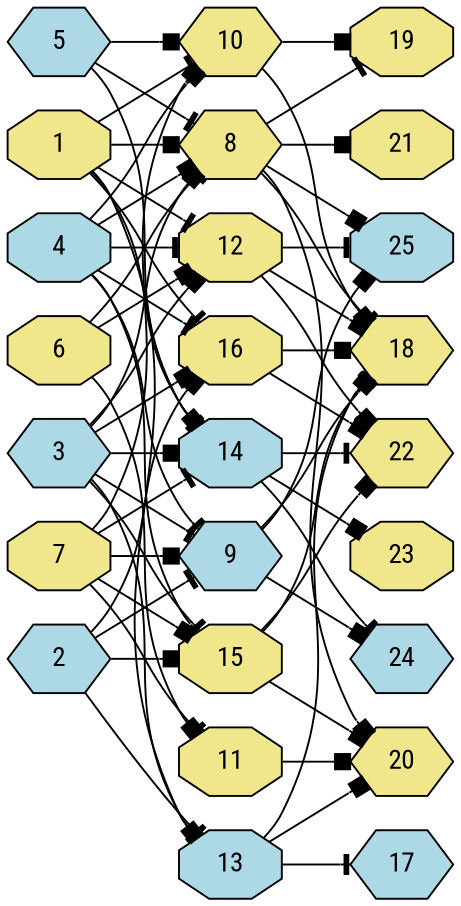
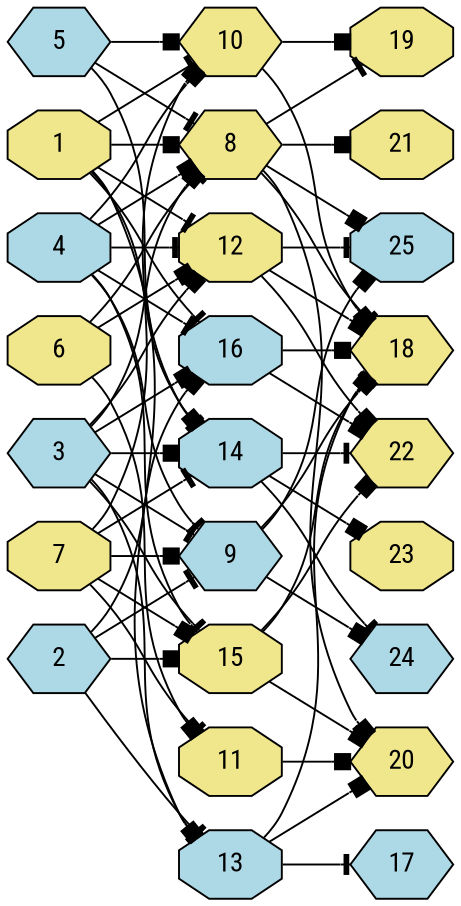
  digraph {
    fontname="Roboto Condensed"
    rankdir=LR
    node [alpha=0.03 expect_size=26677248 fillcolor=khaki fontname="Roboto Condensed" shape=octagon style=filled]
    edge [arrowhead=box fontname="Roboto Condensed"]
    1 [alpha=0.05 expect_size=26847232]
    8 [alpha=0.01 shape=hexagon]
    10 [alpha=0.12 expect_size=21864448 shape=hexagon]
    12 [expect_size=18058240]
    13 [alpha=0.12 expect_size=50500608 fillcolor=lightblue]
    14 [alpha=0.16 expect_size=13073408 fillcolor=lightblue]
-   16 [alpha=0.15 expect_size=11706368]
+   16 [alpha=0.15 expect_size=11706368 fillcolor=lightblue]
    18 [alpha=0.16 expect_size=24616960 shape=hexagon]
    19 [alpha=0.11]
    20 [alpha=0.09 expect_size=30221312 shape=hexagon]
    21 [alpha=0.17 expect_size=10948608]
    25 [alpha=0.19 expect_size=44777472 fillcolor=lightblue]
    22 [alpha=0.08 expect_size=18910208 shape=hexagon]
    17 [expect_size=29042688 fillcolor=lightblue shape=hexagon]
    24 [alpha=0.19 expect_size=7568384 fillcolor=lightblue shape=hexagon]
    23 [alpha=0.09 expect_size=25751552]
    2 [alpha=0.14 expect_size=14154752 fillcolor=lightblue shape=hexagon]
    9 [alpha=0.02 expect_size=10845184 fillcolor=lightblue shape=hexagon]
    15 [alpha=0.16 expect_size=35714048]
    3 [alpha=0.04 expect_size=27083776 fillcolor=lightblue shape=hexagon]
    4 [alpha=0.10 expect_size=26446848 fillcolor=lightblue]
    5 [alpha=0.10 expect_size=29587456 fillcolor=lightblue shape=hexagon]
    6 [alpha=0.07 expect_size=24029184]
    11 [expect_size=6501376]
    7 [alpha=0.18 expect_size=20533248]
    1 -> 8
    1 -> 10 [arrowhead=tee]
    1 -> 12 [arrowhead=tee]
    1 -> 13
    1 -> 14
    1 -> 16 [arrowhead=tee]
    8 -> 18 [arrowhead=tee]
    8 -> 19 [arrowhead=tee]
    8 -> 20
    8 -> 21
    8 -> 25
    10 -> 18
    10 -> 19
    12 -> 18
    12 -> 25 [arrowhead=tee]
    12 -> 22
    13 -> 18
    13 -> 20
    13 -> 17 [arrowhead=tee]
    14 -> 22 [arrowhead=tee]
    14 -> 24 [arrowhead=tee]
    14 -> 23
    16 -> 18
    16 -> 22
    2 -> 13 [arrowhead=tee]
    2 -> 16
    2 -> 9 [arrowhead=tee]
    2 -> 15
    9 -> 18
    9 -> 25
    9 -> 24
    15 -> 18 [arrowhead=tee]
    15 -> 20
    15 -> 22
    3 -> 8
    3 -> 12
    3 -> 13 [arrowhead=tee]
    3 -> 14
    3 -> 16
    3 -> 9 [arrowhead=tee]
    3 -> 15 [arrowhead=tee]
    4 -> 8
    4 -> 10
    4 -> 12 [arrowhead=tee]
    4 -> 16 [arrowhead=tee]
    4 -> 9 [arrowhead=tee]
    4 -> 15 [arrowhead=tee]
    5 -> 8 [arrowhead=tee]
    5 -> 10
    5 -> 14 [arrowhead=tee]
    6 -> 8 [arrowhead=tee]
    6 -> 12
    6 -> 11
    11 -> 20
    7 -> 10
    7 -> 14 [arrowhead=tee]
    7 -> 9
    7 -> 15
    7 -> 11 [arrowhead=tee]
  }
